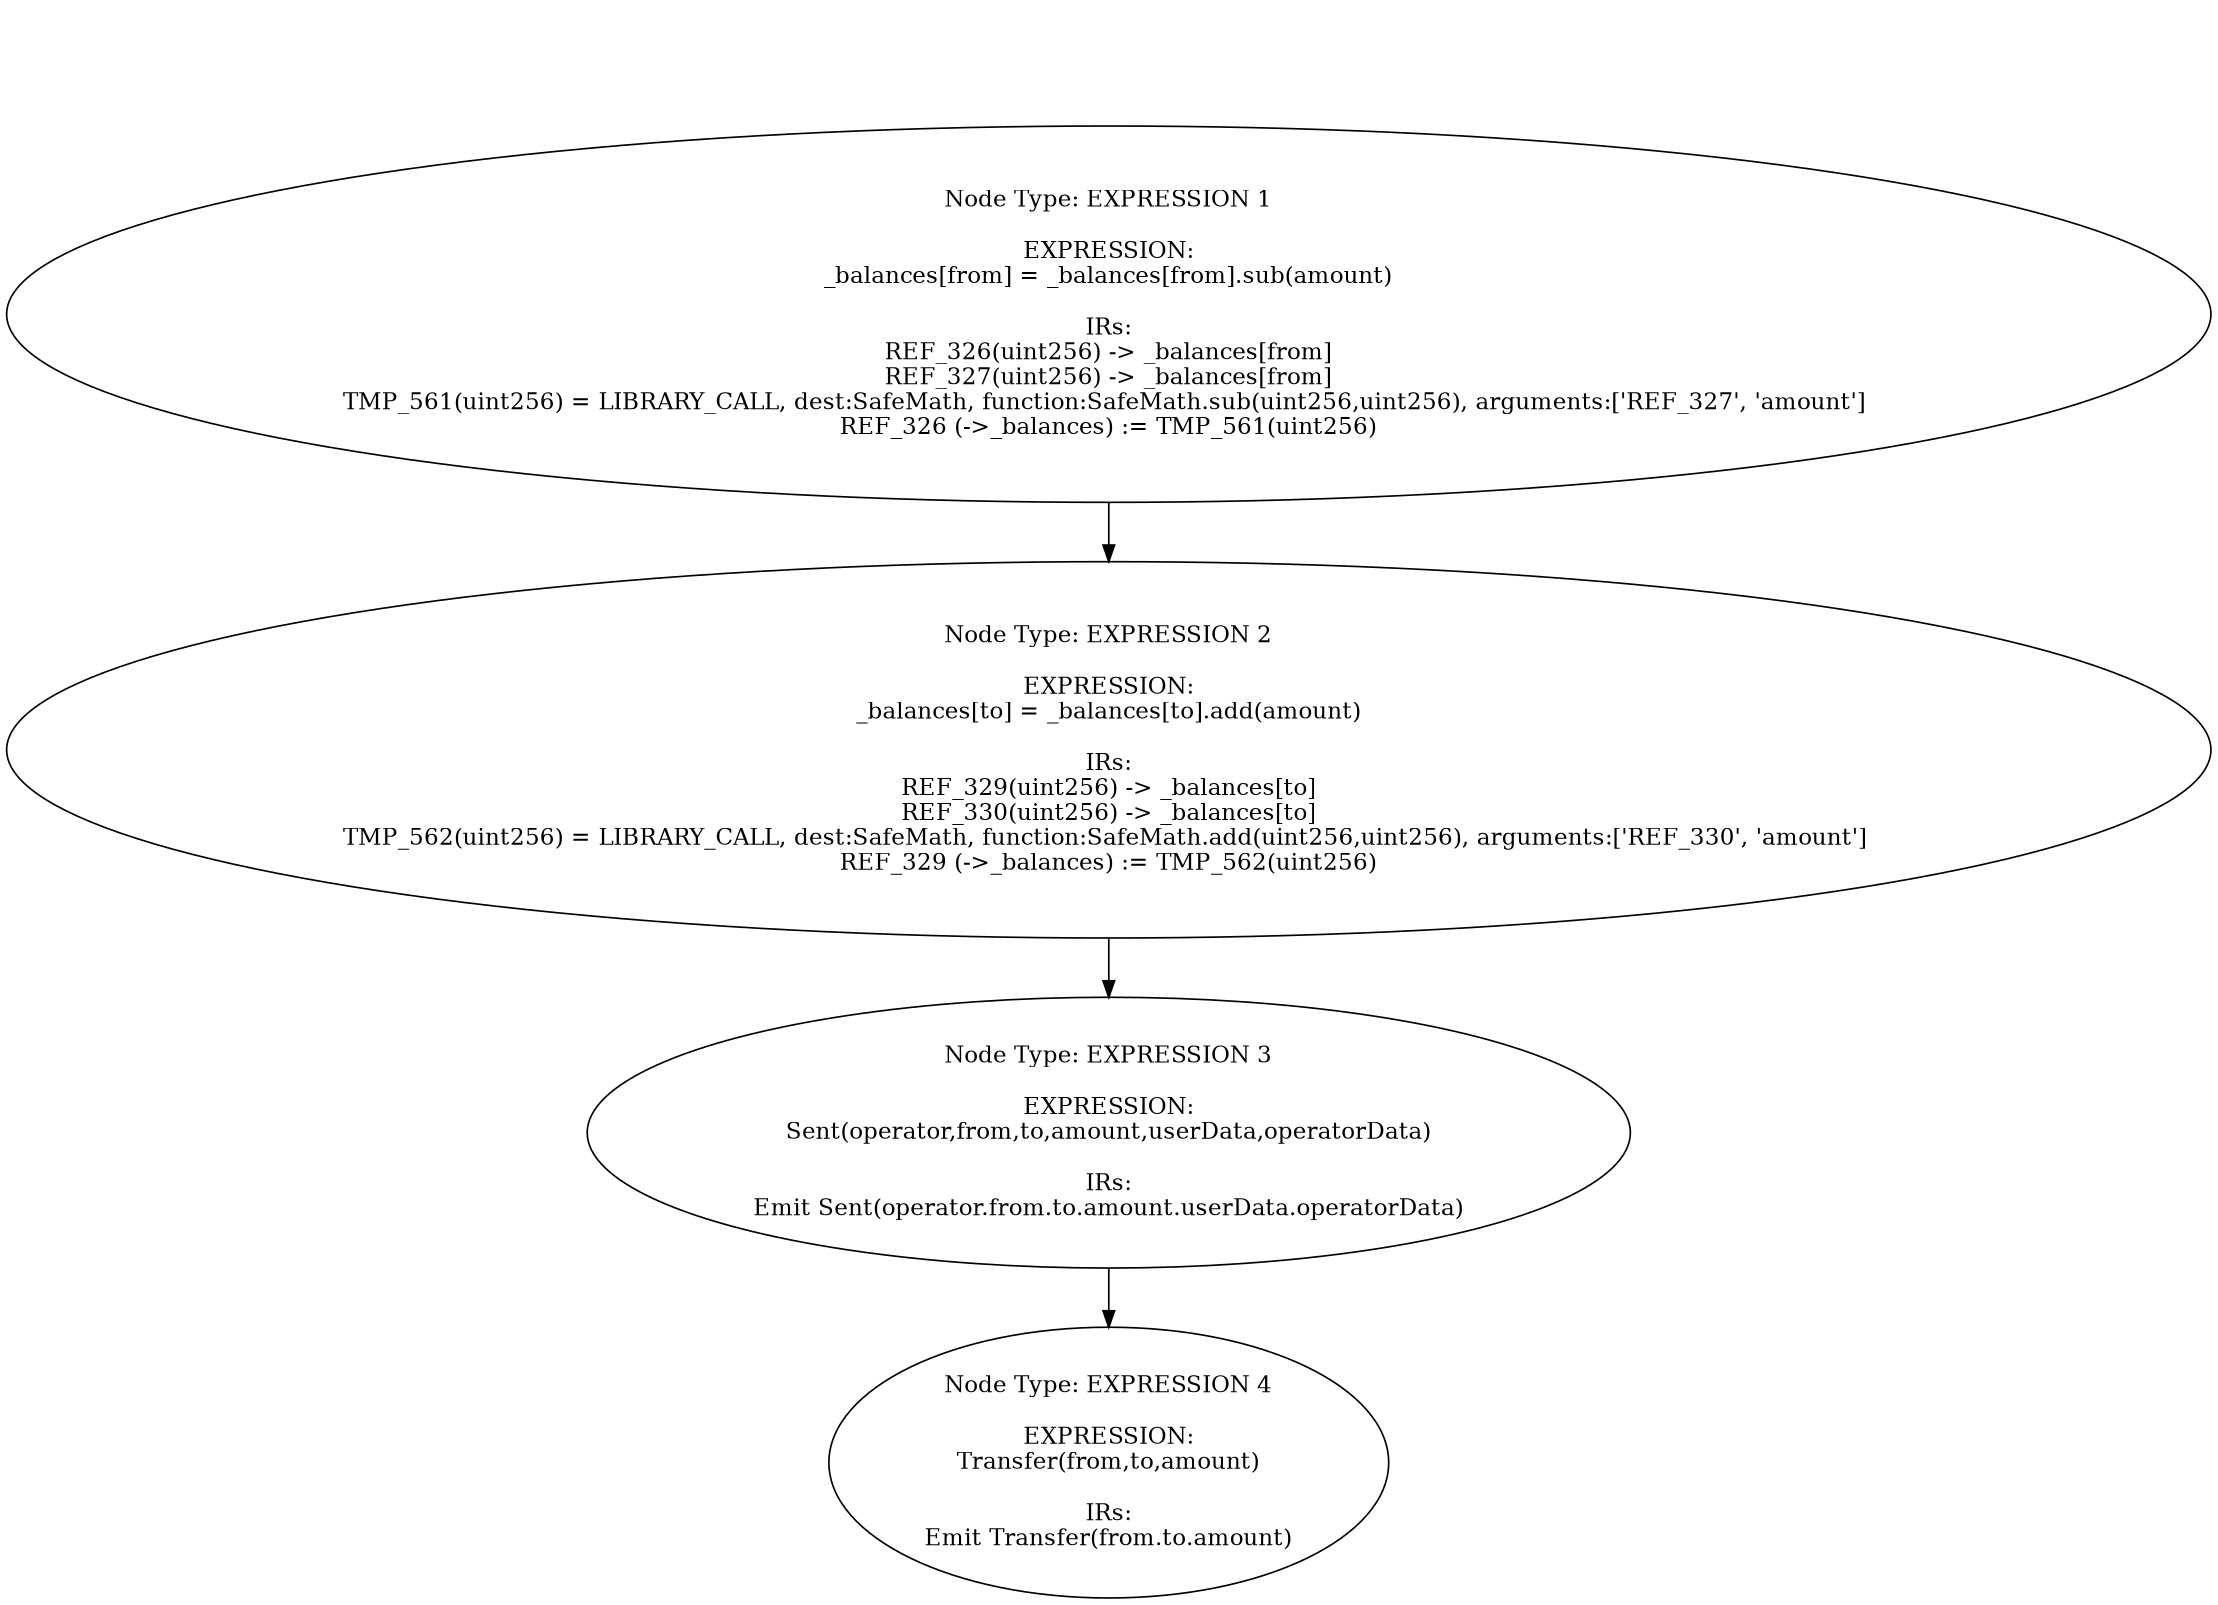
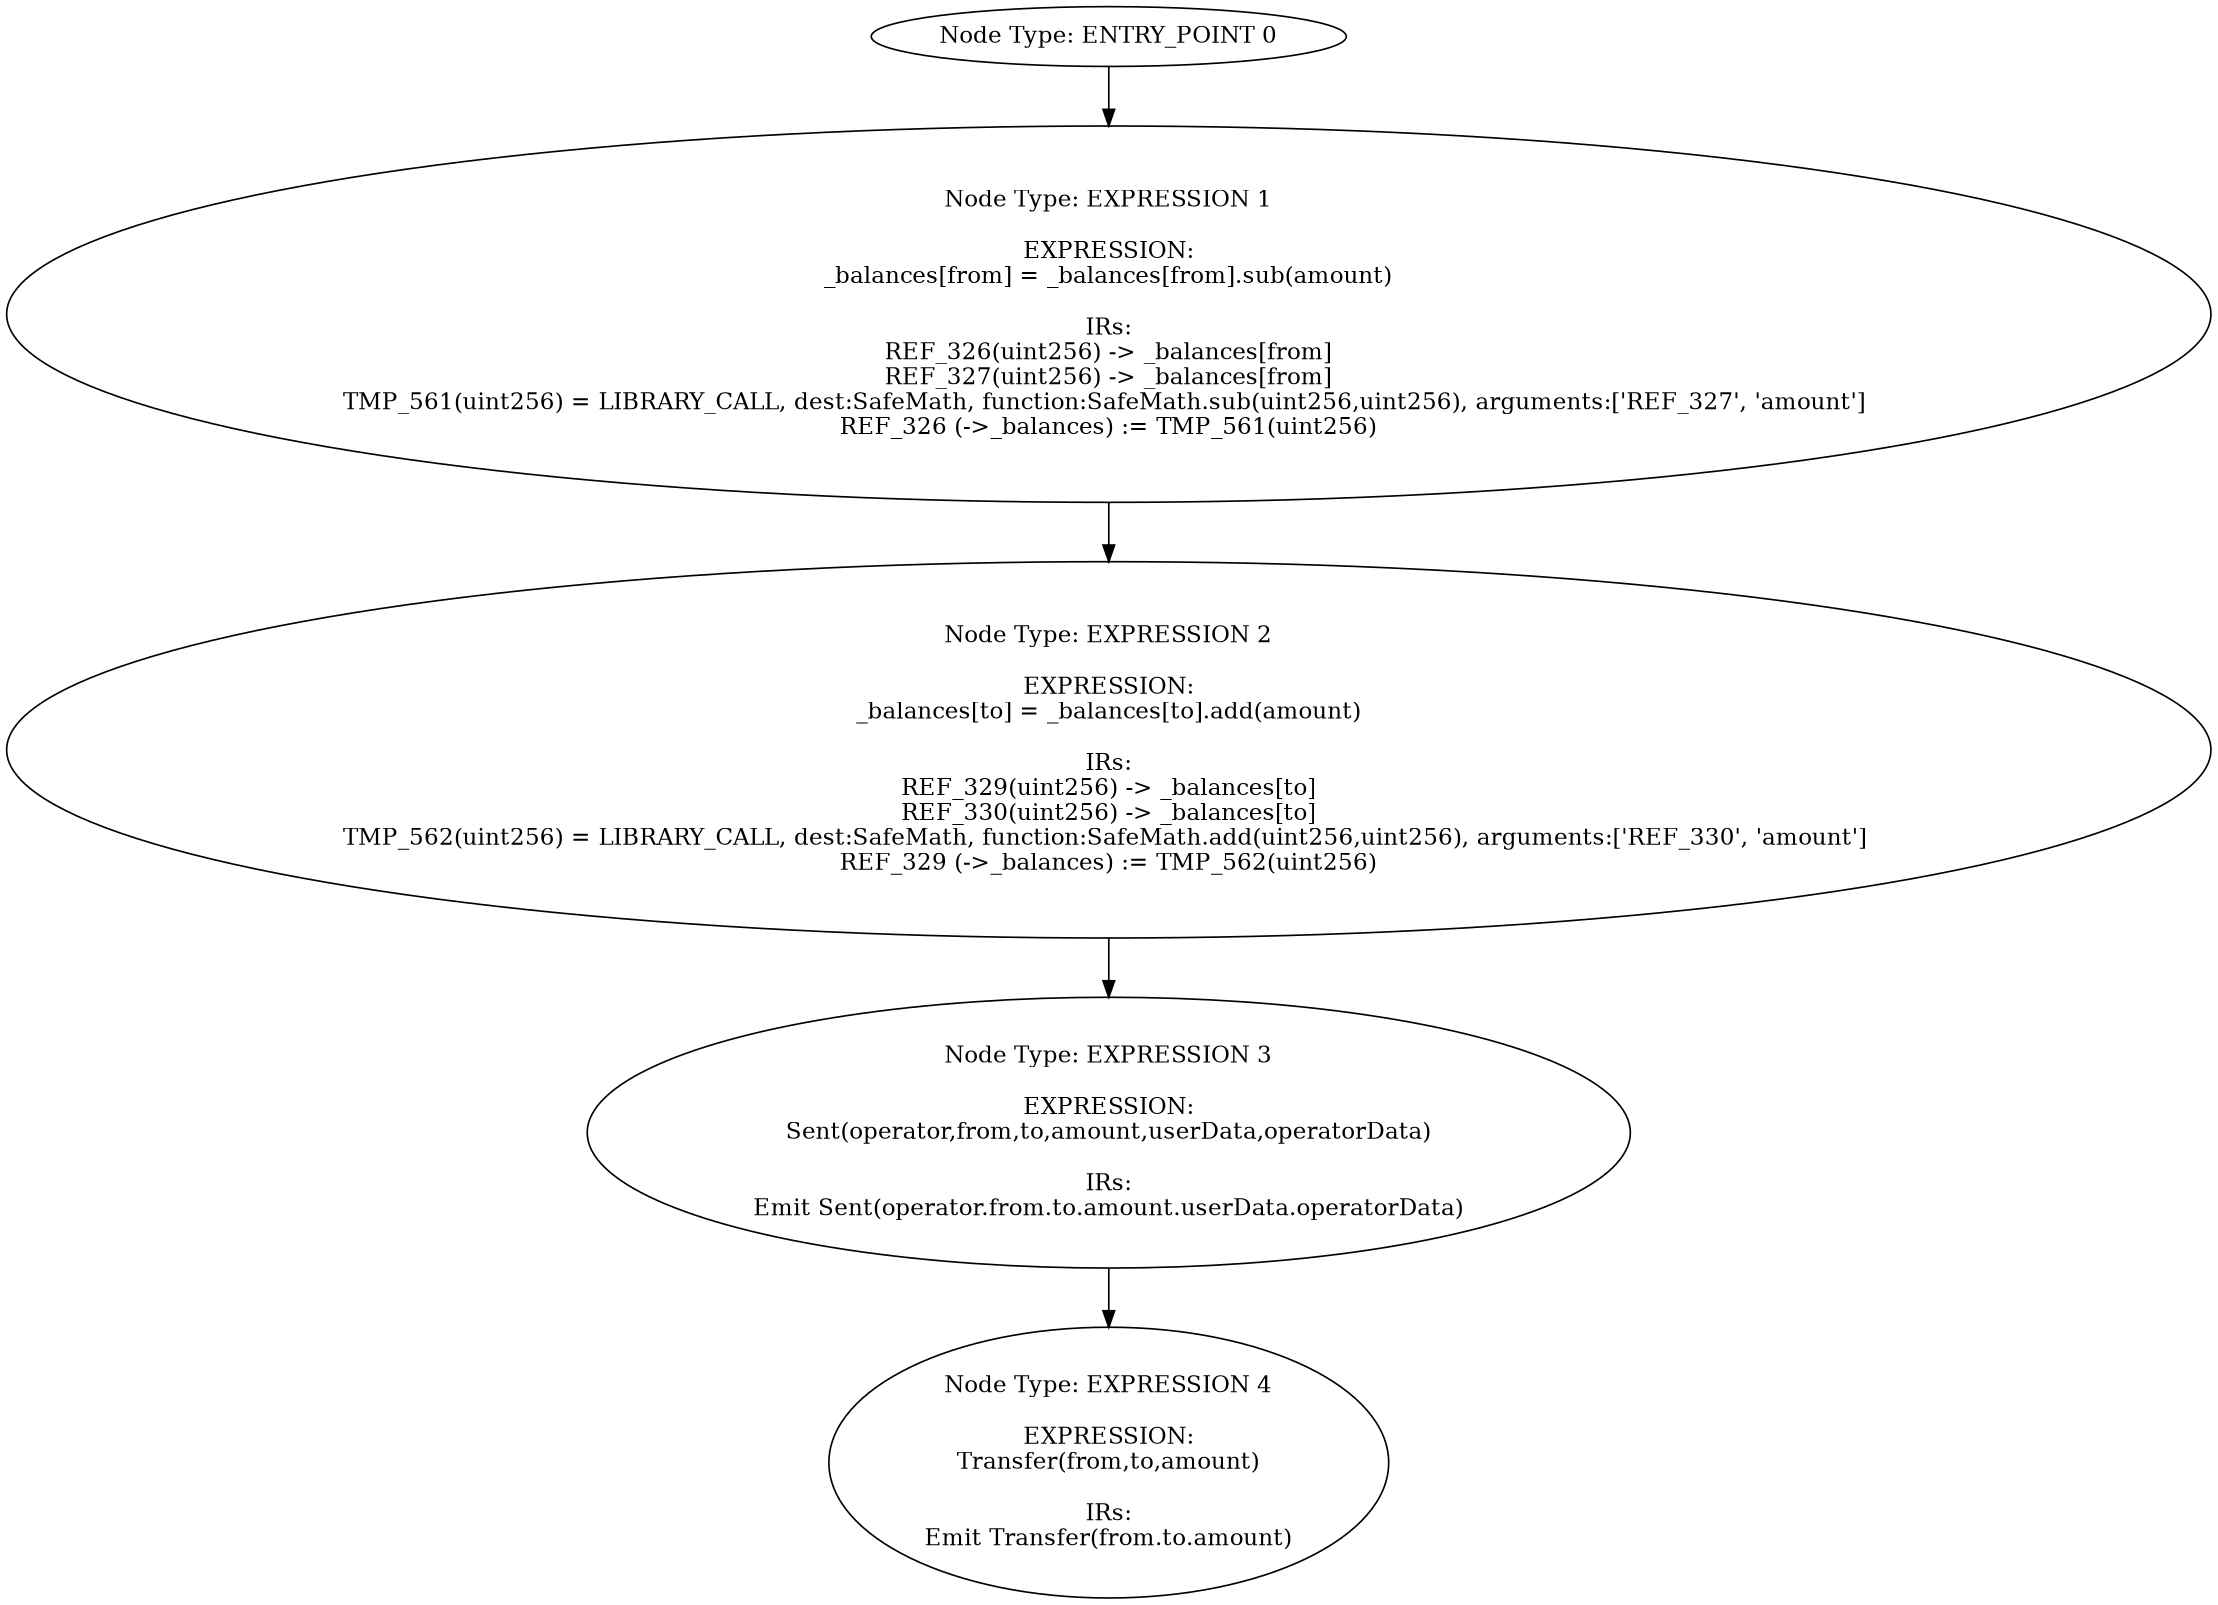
  digraph {
+   n1 [label="Node Type: ENTRY_POINT 0\n"]
    n2 [label="Node Type: EXPRESSION 1\n\nEXPRESSION:\n_balances[from] = _balances[from].sub(amount)\n\nIRs:\nREF_326(uint256) -> _balances[from]\nREF_327(uint256) -> _balances[from]\nTMP_561(uint256) = LIBRARY_CALL, dest:SafeMath, function:SafeMath.sub(uint256,uint256), arguments:['REF_327', 'amount'] \nREF_326 (->_balances) := TMP_561(uint256)"]
    n3 [label="Node Type: EXPRESSION 2\n\nEXPRESSION:\n_balances[to] = _balances[to].add(amount)\n\nIRs:\nREF_329(uint256) -> _balances[to]\nREF_330(uint256) -> _balances[to]\nTMP_562(uint256) = LIBRARY_CALL, dest:SafeMath, function:SafeMath.add(uint256,uint256), arguments:['REF_330', 'amount'] \nREF_329 (->_balances) := TMP_562(uint256)"]
    n4 [label="Node Type: EXPRESSION 3\n\nEXPRESSION:\nSent(operator,from,to,amount,userData,operatorData)\n\nIRs:\nEmit Sent(operator.from.to.amount.userData.operatorData)"]
    n5 [label="Node Type: EXPRESSION 4\n\nEXPRESSION:\nTransfer(from,to,amount)\n\nIRs:\nEmit Transfer(from.to.amount)"]
+   n1 -> n2
    n2 -> n3
    n3 -> n4
    n4 -> n5
  }
